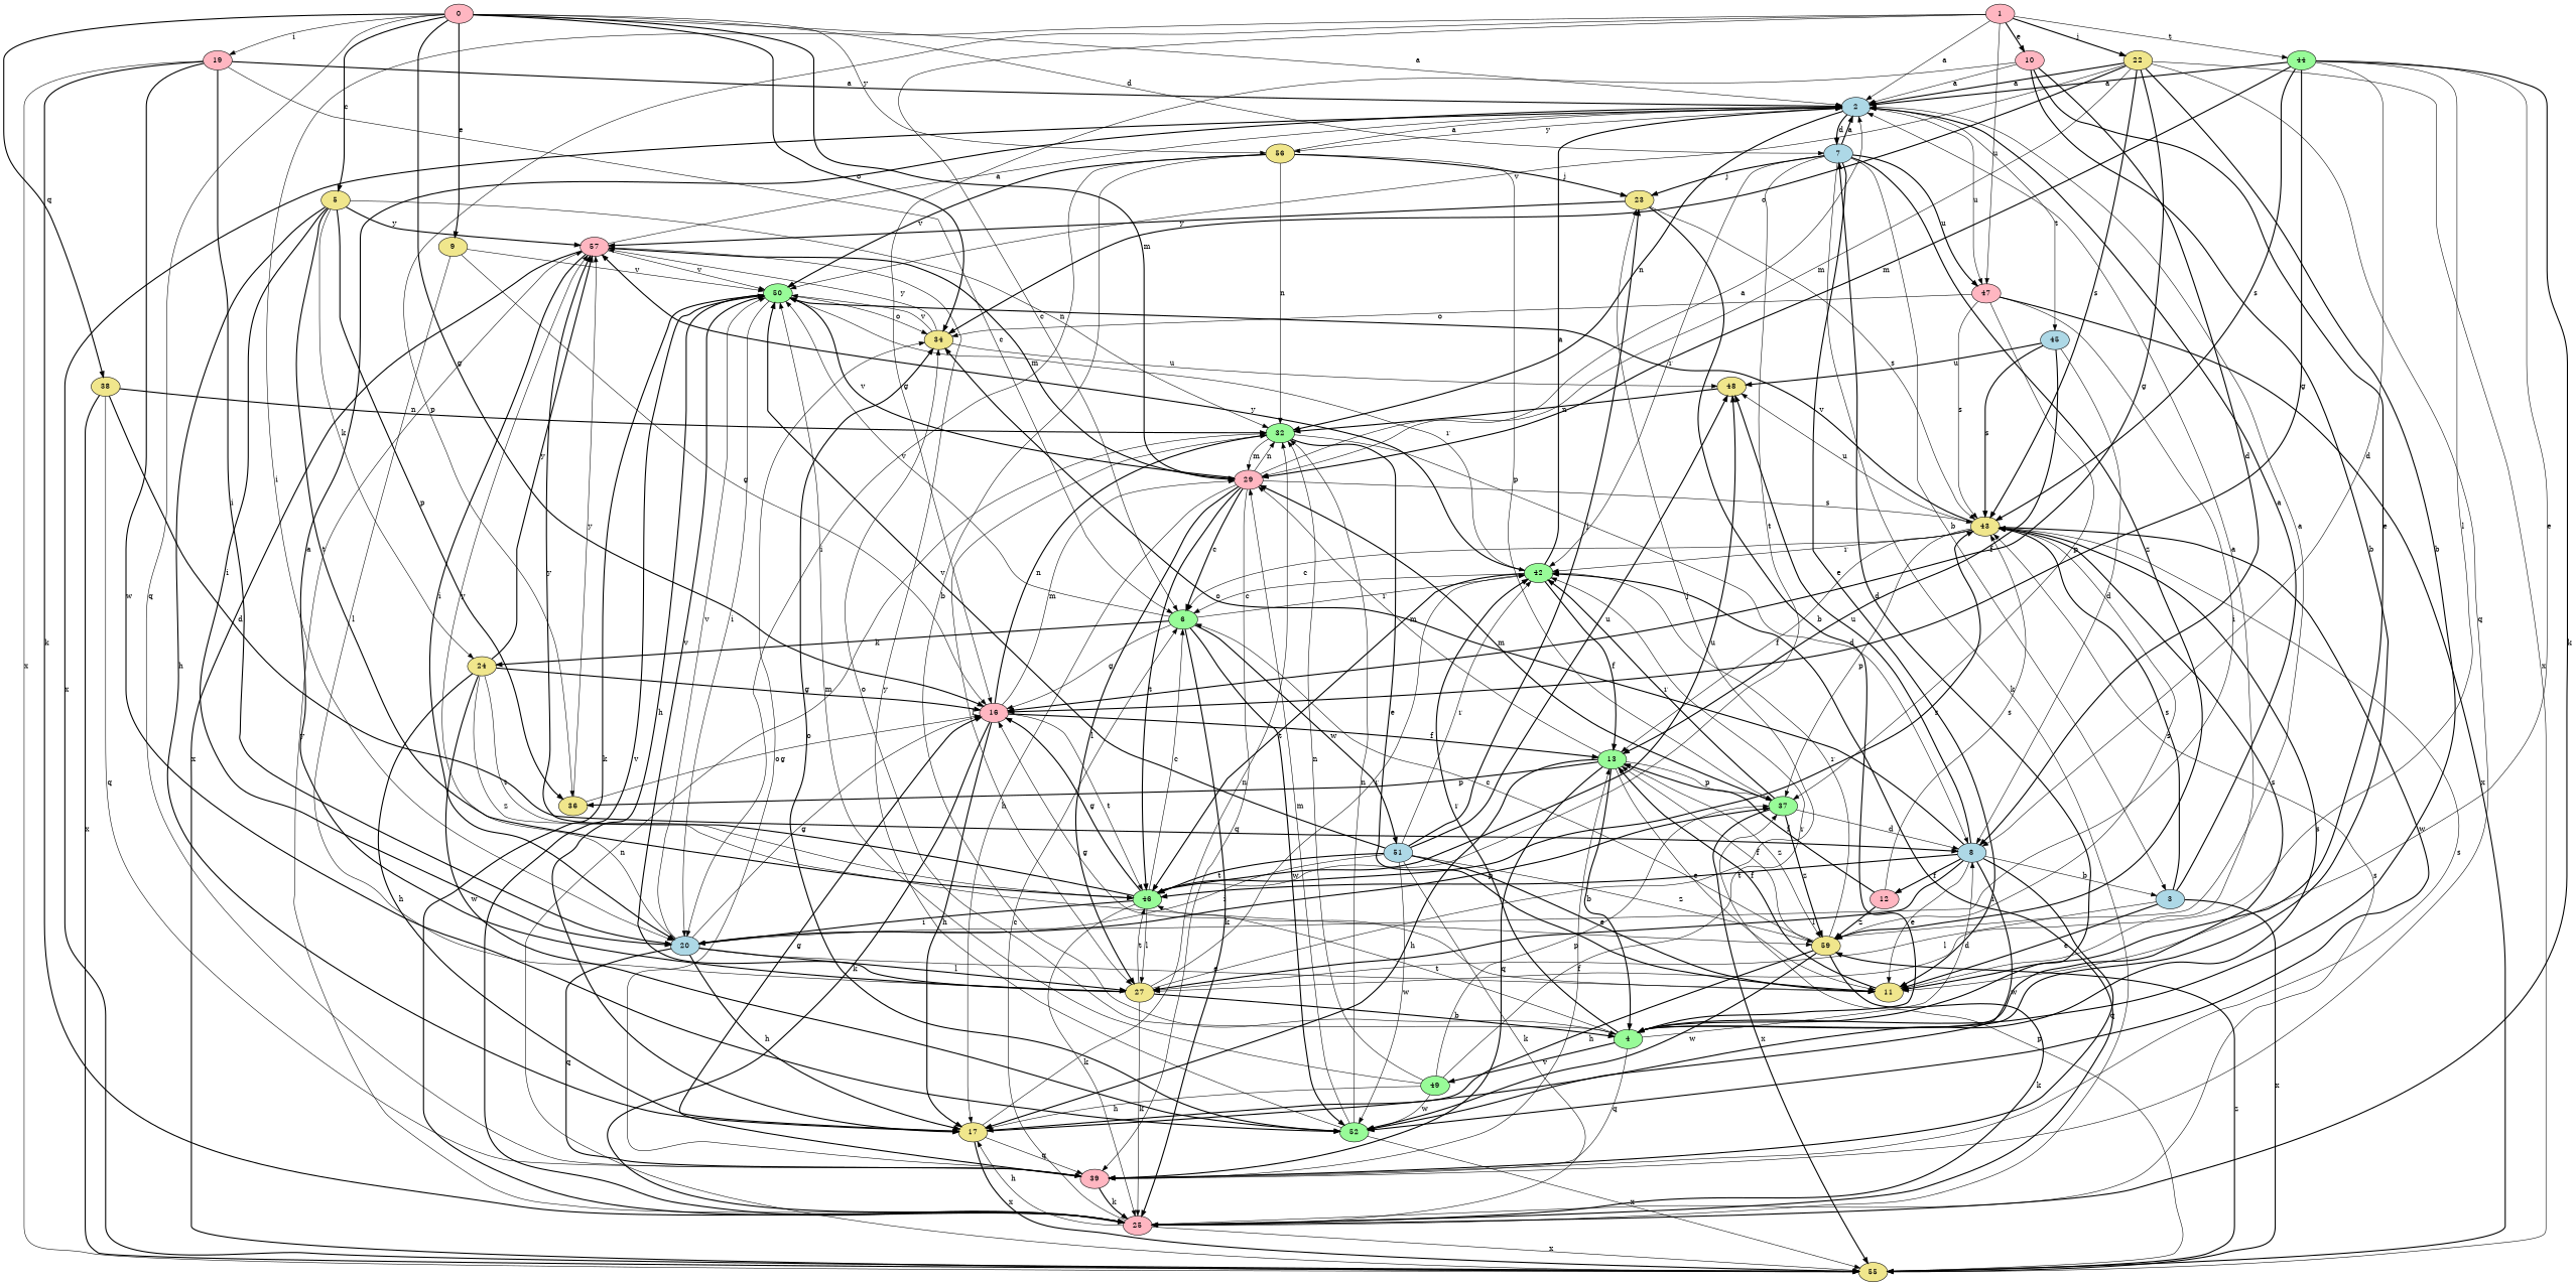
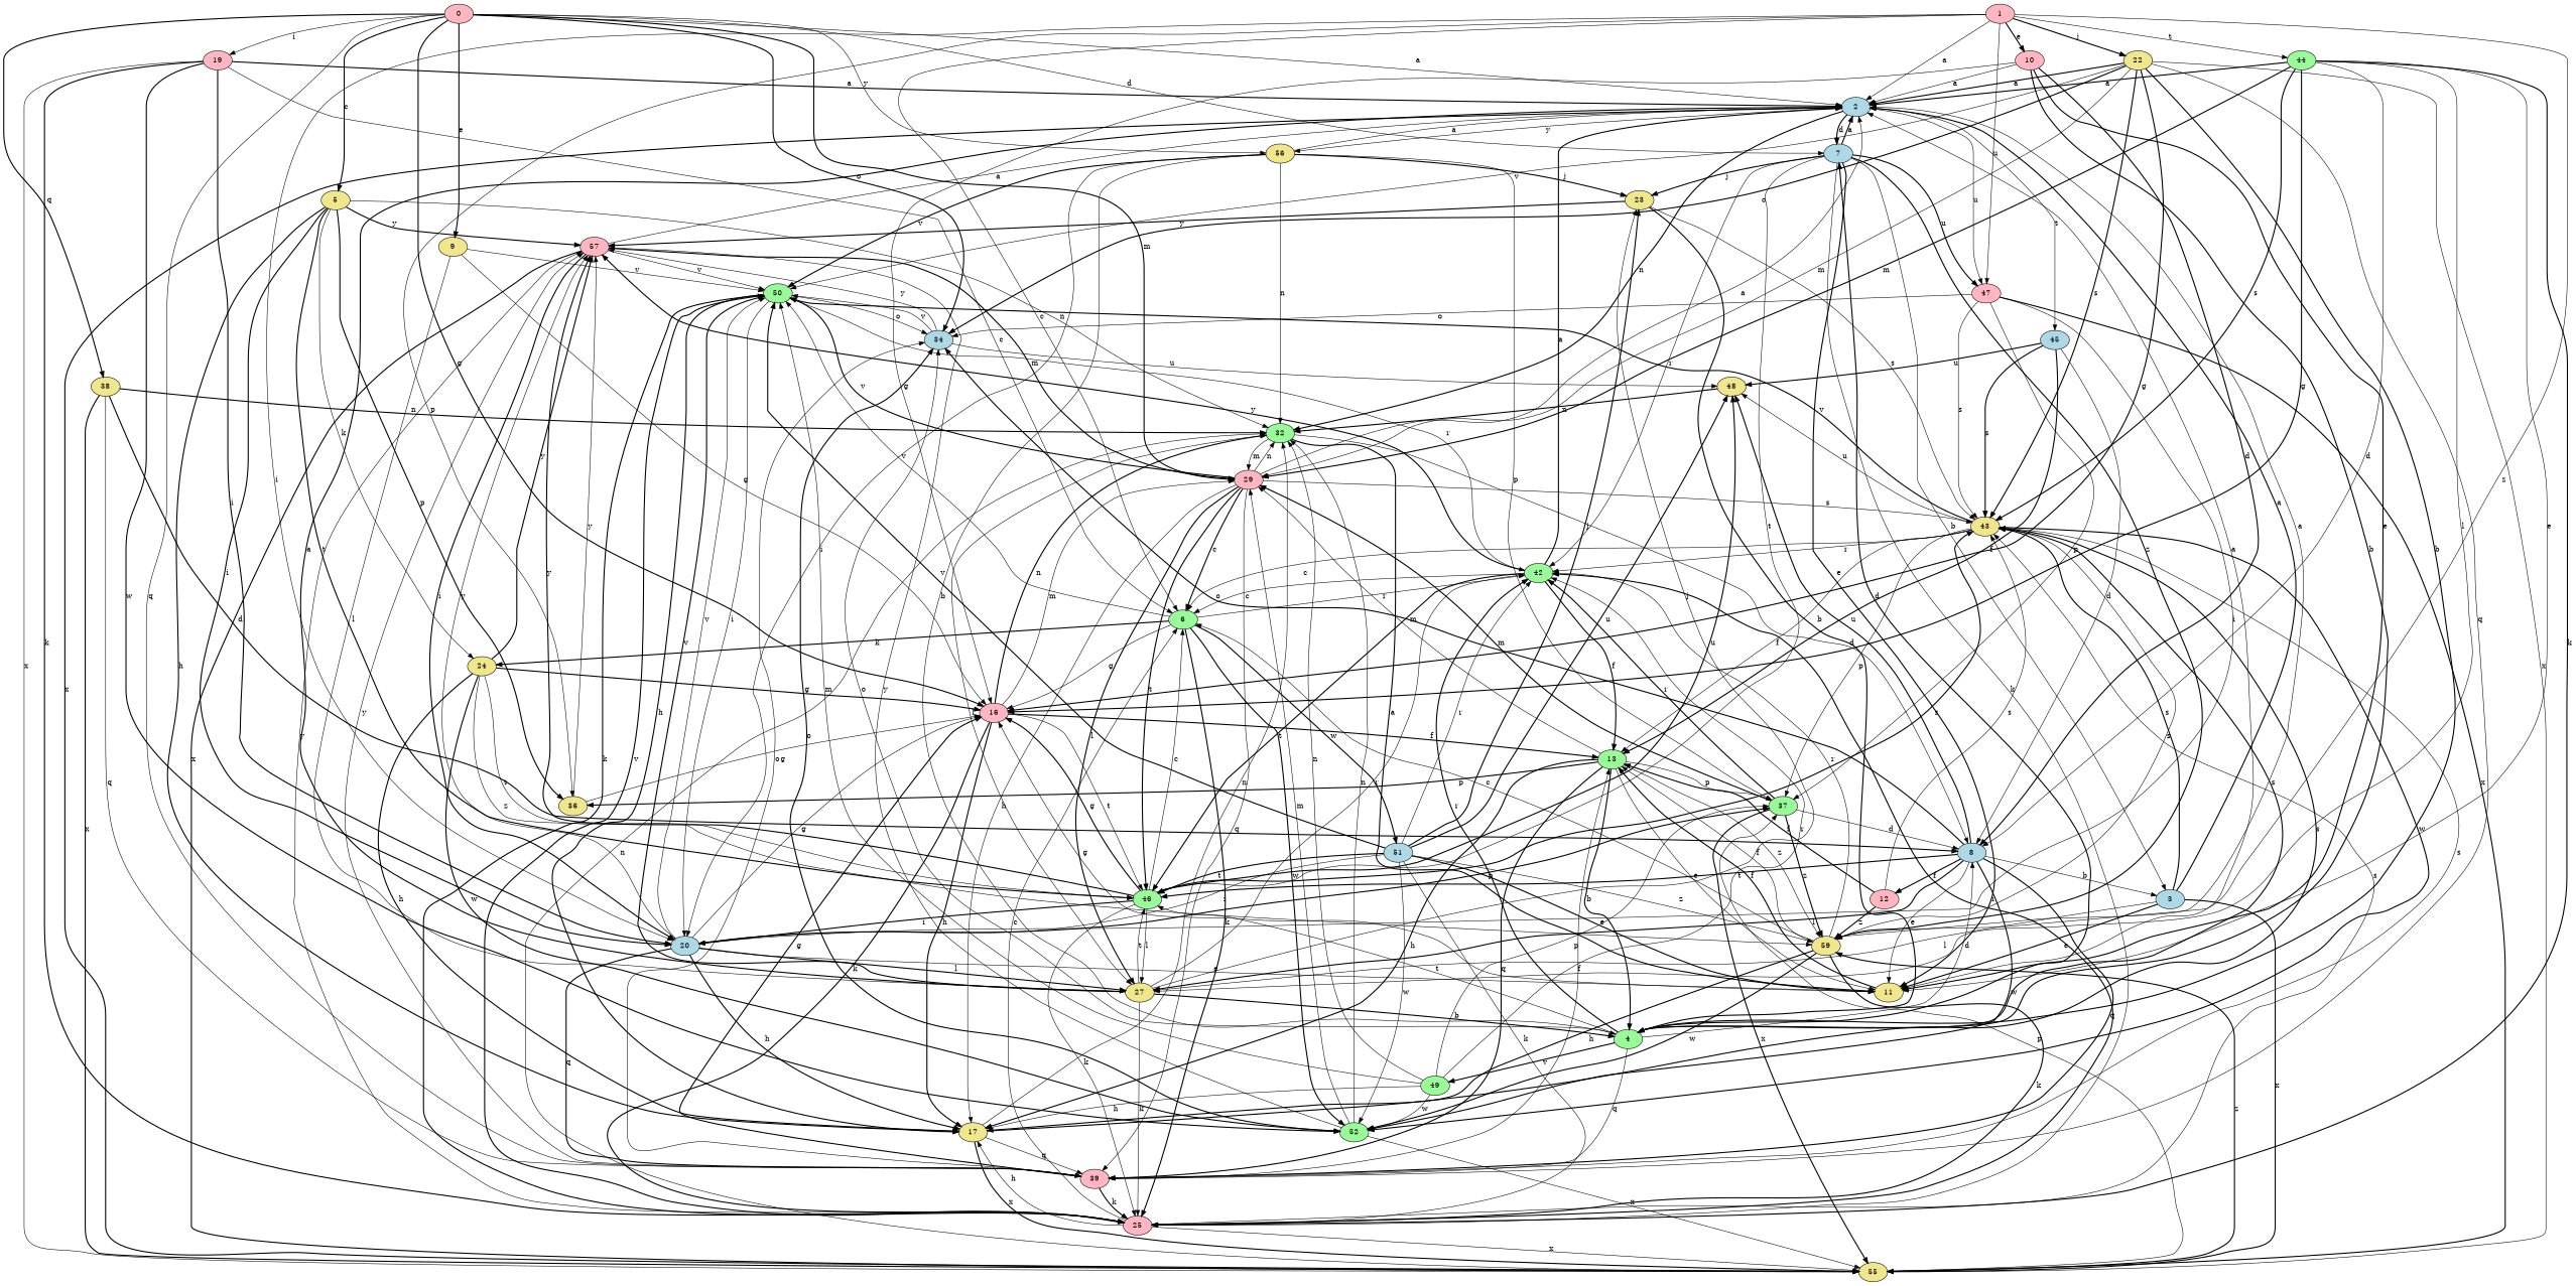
  strict digraph {
    fontname="DejaVu Serif"
    node [fillcolor=khaki fontname="DejaVu Serif" style=filled]
    edge [fontname="DejaVu Serif" style=solid]
    0 [fillcolor=lightpink]
    2 [fillcolor=lightblue]
    5
    7 [fillcolor=lightblue]
    9
    16 [fillcolor=lightpink]
    19 [fillcolor=lightpink]
    29 [fillcolor=lightpink]
-   34
+   34 [fillcolor=lightblue]
    38
    39 [fillcolor=lightpink]
    56
    47 [fillcolor=lightpink]
    32 [fillcolor=palegreen]
    45 [fillcolor=lightblue]
    55
    20 [fillcolor=lightblue]
    36
    46 [fillcolor=palegreen]
    17
    24
    57 [fillcolor=lightpink]
    59
    3 [fillcolor=lightblue]
    11
    42 [fillcolor=palegreen]
    25 [fillcolor=lightpink]
    23
    27
    50 [fillcolor=palegreen]
    13 [fillcolor=palegreen]
    6 [fillcolor=palegreen]
    52 [fillcolor=palegreen]
    43
    48
    8 [fillcolor=lightblue]
    4 [fillcolor=palegreen]
    37 [fillcolor=palegreen]
    1 [fillcolor=lightpink]
    10 [fillcolor=lightpink]
    22
    44 [fillcolor=palegreen]
    51 [fillcolor=lightblue]
    49 [fillcolor=palegreen]
    12 [fillcolor=lightpink]
    0 -> 2 [label=a]
    0 -> 5 [label=c style=bold]
    0 -> 7 [label=d]
    0 -> 9 [label=e style=bold]
    0 -> 16 [label=g style=bold]
    0 -> 19 [label=i]
    0 -> 29 [label=m style=bold]
    0 -> 34 [label=o style=bold]
    0 -> 38 [label=q style=bold]
    0 -> 39 [label=q]
    0 -> 56 [label=y]
    2 -> 7 [label=d style=bold]
    2 -> 56 [label=y]
    2 -> 47 [label=u]
    2 -> 32 [label=n style=bold]
    2 -> 45 [label=t]
    2 -> 55 [label=x style=bold]
    5 -> 32 [label=n]
    5 -> 20 [label=i style=bold]
    5 -> 36 [label=p style=bold]
    5 -> 46 [label=t style=bold]
    5 -> 17 [label=h style=bold]
    5 -> 24 [label=k]
    5 -> 57 [label=y style=bold]
    7 -> 2 [label=a style=bold]
    7 -> 47 [label=u style=bold]
    7 -> 46 [label=t]
    7 -> 59 [label=z style=bold]
    7 -> 3 [label=b]
    7 -> 11 [label=e style=bold]
    7 -> 42 [label=r]
    7 -> 25 [label=k]
    7 -> 23 [label=j style=bold]
    9 -> 16 [label=g]
    9 -> 27 [label=l]
    9 -> 50 [label=v]
    16 -> 29 [label=m]
    16 -> 32 [label=n style=bold]
    16 -> 46 [label=t]
    16 -> 17 [label=h style=bold]
    16 -> 25 [label=k style=bold]
    16 -> 13 [label=f style=bold]
    19 -> 2 [label=a style=bold]
    19 -> 55 [label=x]
    19 -> 20 [label=i style=bold]
    19 -> 25 [label=k style=bold]
    19 -> 6 [label=c]
    19 -> 52 [label=w style=bold]
    29 -> 2 [label=a]
    29 -> 39 [label=q]
    29 -> 32 [label=n]
    29 -> 46 [label=t style=bold]
    29 -> 17 [label=h]
    29 -> 27 [label=l style=bold]
    29 -> 50 [label=v style=bold]
    29 -> 6 [label=c style=bold]
    29 -> 43 [label=s]
    34 -> 57 [label=y]
    34 -> 50 [label=v]
    34 -> 48 [label=u]
    38 -> 39 [label=q]
    38 -> 32 [label=n style=bold]
    38 -> 55 [label=x style=bold]
    38 -> 8 [label=d style=bold]
    39 -> 16 [label=g style=bold]
    39 -> 34 [label=o]
+   39 -> 57 [label=y]
    39 -> 25 [label=k style=bold]
    39 -> 13 [label=f]
    39 -> 43 [label=s]
    56 -> 2 [label=a]
    56 -> 32 [label=n]
    56 -> 20 [label=i]
    56 -> 23 [label=j style=bold]
    56 -> 50 [label=v style=bold]
    56 -> 4 [label=b]
    56 -> 37 [label=p]
    47 -> 34 [label=o]
    47 -> 55 [label=x style=bold]
    47 -> 20 [label=i]
    47 -> 43 [label=s]
    47 -> 37 [label=p]
    32 -> 29 [label=m]
-   32 -> 11 [label=e style=bold]
+   32 -> 11 [label=a style=bold]
    32 -> 27 [label=l]
    32 -> 8 [label=d]
    45 -> 13 [label=f style=bold]
    45 -> 43 [label=s style=bold]
    45 -> 48 [label=u style=bold]
    45 -> 8 [label=d]
    55 -> 32 [label=n]
    55 -> 59 [label=z style=bold]
    55 -> 37 [label=p]
    20 -> 16 [label=g]
    20 -> 39 [label=q style=bold]
    20 -> 17 [label=h style=bold]
    20 -> 57 [label=y]
    20 -> 11 [label=e]
    20 -> 27 [label=l style=bold]
    20 -> 50 [label=v]
    20 -> 37 [label=p style=bold]
    36 -> 16 [label=g]
    36 -> 57 [label=y]
    46 -> 16 [label=g style=bold]
    46 -> 20 [label=i style=bold]
    46 -> 57 [label=y style=bold]
    46 -> 25 [label=k]
    46 -> 27 [label=l]
    46 -> 6 [label=c]
    46 -> 43 [label=s style=bold]
    46 -> 48 [label=u style=bold]
    17 -> 39 [label=q]
    17 -> 32 [label=n]
    17 -> 55 [label=x style=bold]
    17 -> 43 [label=s style=bold]
    24 -> 16 [label=g style=bold]
    24 -> 46 [label=t]
    24 -> 17 [label=h style=bold]
    24 -> 57 [label=y style=bold]
    24 -> 59 [label=z]
    24 -> 52 [label=w style=bold]
    57 -> 2 [label=a]
    57 -> 29 [label=m style=bold]
    57 -> 55 [label=x style=bold]
    57 -> 20 [label=i style=bold]
    57 -> 50 [label=v]
    59 -> 2 [label=a]
    59 -> 17 [label=h style=bold]
    59 -> 42 [label=r]
    59 -> 25 [label=k style=bold]
    59 -> 13 [label=f]
    59 -> 6 [label=c]
    59 -> 52 [label=w style=bold]
    59 -> 43 [label=s]
    3 -> 2 [label=a style=bold]
    3 -> 55 [label=x style=bold]
    3 -> 11 [label=e style=bold]
    3 -> 27 [label=l]
    3 -> 43 [label=s style=bold]
    11 -> 2 [label=a]
    11 -> 16 [label=g]
    11 -> 13 [label=f style=bold]
    42 -> 2 [label=a style=bold]
    42 -> 46 [label=t style=bold]
    42 -> 57 [label=y style=bold]
    42 -> 13 [label=f style=bold]
    42 -> 6 [label=c]
    25 -> 55 [label=x]
    25 -> 17 [label=h]
    25 -> 57 [label=y]
    25 -> 42 [label=r style=bold]
    25 -> 50 [label=v style=bold]
    25 -> 6 [label=c]
    25 -> 43 [label=s]
    23 -> 57 [label=y style=bold]
    23 -> 43 [label=s]
    23 -> 4 [label=b style=bold]
    27 -> 2 [label=a style=bold]
    27 -> 46 [label=t]
    27 -> 42 [label=r]
    27 -> 25 [label=k]
    27 -> 23 [label=j]
    27 -> 50 [label=v style=bold]
    27 -> 4 [label=b style=bold]
    50 -> 34 [label=o]
    50 -> 20 [label=i]
    50 -> 17 [label=h style=bold]
    50 -> 42 [label=r]
    50 -> 25 [label=k style=bold]
    13 -> 29 [label=m]
    13 -> 39 [label=q style=bold]
    13 -> 36 [label=p style=bold]
    13 -> 17 [label=h style=bold]
    13 -> 59 [label=z]
    13 -> 11 [label=e]
    13 -> 4 [label=b style=bold]
    13 -> 37 [label=p]
    6 -> 16 [label=g]
    6 -> 24 [label=k style=bold]
    6 -> 42 [label=r]
    6 -> 25 [label=k style=bold]
    6 -> 50 [label=v]
    6 -> 52 [label=w style=bold]
    6 -> 51 [label=w style=bold]
    52 -> 29 [label=m]
    52 -> 34 [label=o style=bold]
    52 -> 32 [label=n]
    52 -> 55 [label=x]
    52 -> 57 [label=y]
    43 -> 42 [label=r]
    43 -> 50 [label=v style=bold]
    43 -> 13 [label=f]
    43 -> 6 [label=c]
    43 -> 52 [label=w style=bold]
    43 -> 48 [label=u]
    43 -> 37 [label=p]
    48 -> 32 [label=n style=bold]
    8 -> 34 [label=o style=bold]
    8 -> 39 [label=q style=bold]
    8 -> 46 [label=t style=bold]
    8 -> 3 [label=b]
    8 -> 11 [label=e]
    8 -> 27 [label=l style=bold]
    8 -> 52 [label=w style=bold]
    8 -> 48 [label=u style=bold]
    8 -> 12 [label=f style=bold]
    4 -> 7 [label=d style=bold]
    4 -> 34 [label=o]
    4 -> 39 [label=q]
    4 -> 46 [label=t]
    4 -> 42 [label=r style=bold]
    4 -> 43 [label=s style=bold]
    4 -> 8 [label=d]
    4 -> 49 [label=v style=bold]
    37 -> 29 [label=m style=bold]
    37 -> 55 [label=x style=bold]
    37 -> 59 [label=z style=bold]
    37 -> 42 [label=r style=bold]
    37 -> 8 [label=d]
    1 -> 2 [label=a]
    1 -> 47 [label=u]
    1 -> 20 [label=i]
    1 -> 36 [label=p]
+   1 -> 59 [label=z]
    1 -> 6 [label=c]
    1 -> 10 [label=e style=bold]
    1 -> 22 [label=j style=bold]
    1 -> 44 [label=t]
    10 -> 2 [label=a]
    10 -> 16 [label=g]
    10 -> 11 [label=e style=bold]
    10 -> 8 [label=d style=bold]
    10 -> 4 [label=b style=bold]
    22 -> 2 [label=a style=bold]
    22 -> 16 [label=g style=bold]
    22 -> 29 [label=m]
    22 -> 34 [label=o style=bold]
    22 -> 39 [label=q]
    22 -> 55 [label=x]
    22 -> 50 [label=v]
    22 -> 43 [label=s style=bold]
    22 -> 4 [label=b style=bold]
    44 -> 2 [label=a style=bold]
    44 -> 16 [label=g style=bold]
    44 -> 29 [label=m style=bold]
    44 -> 11 [label=e]
    44 -> 25 [label=k style=bold]
    44 -> 27 [label=l]
    44 -> 43 [label=s style=bold]
    44 -> 8 [label=d]
    51 -> 20 [label=i]
    51 -> 46 [label=t style=bold]
    51 -> 59 [label=z]
    51 -> 11 [label=e style=bold]
    51 -> 42 [label=r]
    51 -> 25 [label=k]
    51 -> 23 [label=j style=bold]
    51 -> 50 [label=v style=bold]
    51 -> 52 [label=w]
    51 -> 48 [label=u style=bold]
    49 -> 32 [label=n]
    49 -> 17 [label=h]
    49 -> 42 [label=r]
    49 -> 50 [label=m]
    49 -> 52 [label=w]
    49 -> 37 [label=p]
    12 -> 59 [label=z style=bold]
    12 -> 13 [label=f style=bold]
    12 -> 43 [label=s]
  }
